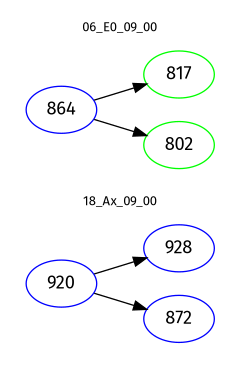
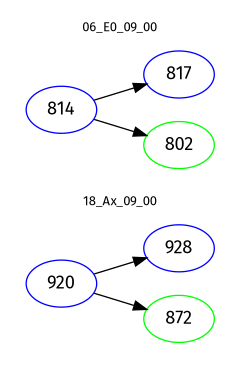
  digraph {
    fontname="Fira Sans"
    rankdir=LR
    node [color=blue fontname="Fira Sans"]
    edge [color=black fontname="Fira Sans"]
    n1 [label=920]
-   n2 [label=872]
+   n2 [color=green label=872]
    n3 [label=928]
-   n4 [label=864]
+   n4 [label=814]
    n5 [color=green label=802]
-   n6 [color=green label=817]
+   n6 [label=817]
    subgraph cluster_1 {
      color=white
      fontsize=10
      label="18_Ax_09_00"
      n1
      n2
      n3
    }
    subgraph cluster_2 {
      color=white
      fontsize=10
      label="06_E0_09_00"
      n4
      n5
      n6
    }
    n1 -> n2
    n1 -> n3
    n4 -> n5
    n4 -> n6
  }
